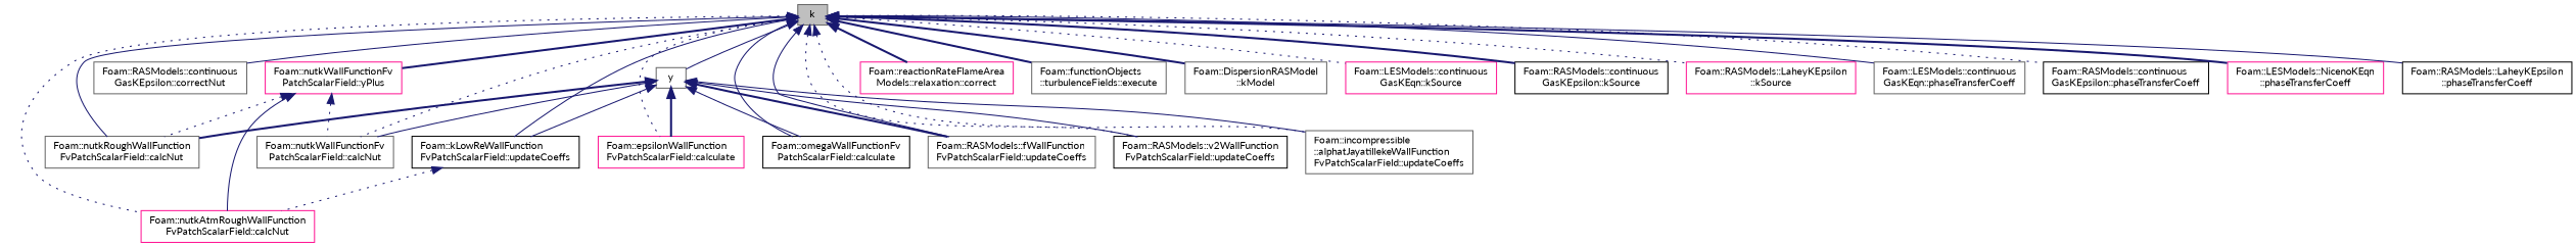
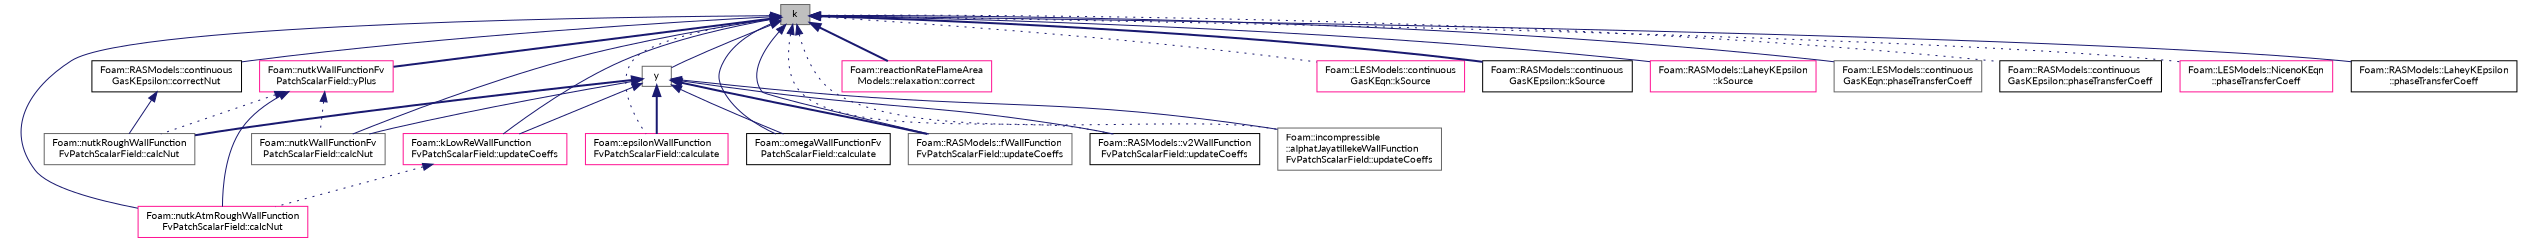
  digraph {
    fontname=Lato
    rankdir=TB
    node [color=gray40 fontname=Lato fontsize=10 shape=record]
    edge [color=midnightblue dir=back fontname=Lato fontsize=10 labelfontname=Helvetica labelfontsize=10 style=solid]
    n1 [fillcolor=grey75 fontcolor=black height=0.2 label=k style=filled width=0.4]
    n2 [height=0.2 label="Foam::nutkWallFunctionFv\lPatchScalarField::calcNut" width=0.4]
    n3 [height=0.2 label="Foam::nutkRoughWallFunction\lFvPatchScalarField::calcNut" width=0.4]
    n4 [color=deeppink height=0.2 label="Foam::nutkAtmRoughWallFunction\lFvPatchScalarField::calcNut" width=0.4]
    n5 [color=deeppink height=0.2 label="Foam::epsilonWallFunction\lFvPatchScalarField::calculate" width=0.4]
    n6 [color=black height=0.2 label="Foam::omegaWallFunctionFv\lPatchScalarField::calculate" width=0.4]
    n7 [color=deeppink height=0.2 label="Foam::reactionRateFlameArea\lModels::relaxation::correct" width=0.4]
-   n8 [height=0.2 label="Foam::RASModels::continuous\lGasKEpsilon::correctNut" width=0.4]
-   n9 [height=0.2 label="Foam::functionObjects\l::turbulenceFields::execute" width=0.4]
-   n10 [height=0.2 label="Foam::DispersionRASModel\l::kModel" width=0.4]
+   n8 [color=black height=0.2 label="Foam::RASModels::continuous\lGasKEpsilon::correctNut" width=0.4]
    n11 [color=deeppink height=0.2 label="Foam::LESModels::continuous\lGasKEqn::kSource" width=0.4]
    n12 [color=black height=0.2 label="Foam::RASModels::continuous\lGasKEpsilon::kSource" width=0.4]
    n13 [color=deeppink height=0.2 label="Foam::RASModels::LaheyKEpsilon\l::kSource" width=0.4]
    n14 [height=0.2 label="Foam::LESModels::continuous\lGasKEqn::phaseTransferCoeff" width=0.4]
    n15 [color=black height=0.2 label="Foam::RASModels::continuous\lGasKEpsilon::phaseTransferCoeff" width=0.4]
    n16 [color=deeppink height=0.2 label="Foam::LESModels::NicenoKEqn\l::phaseTransferCoeff" width=0.4]
    n17 [color=black height=0.2 label="Foam::RASModels::LaheyKEpsilon\l::phaseTransferCoeff" width=0.4]
    n18 [height=0.2 label="Foam::RASModels::fWallFunction\lFvPatchScalarField::updateCoeffs" width=0.4]
    n19 [color=black height=0.2 label="Foam::RASModels::v2WallFunction\lFvPatchScalarField::updateCoeffs" width=0.4]
-   n20 [color=black height=0.2 label="Foam::kLowReWallFunction\lFvPatchScalarField::updateCoeffs" width=0.4]
+   n20 [color=deeppink height=0.2 label="Foam::kLowReWallFunction\lFvPatchScalarField::updateCoeffs" width=0.4]
    n21 [height=0.2 label="Foam::incompressible\l::alphatJayatillekeWallFunction\lFvPatchScalarField::updateCoeffs" width=0.4]
    n22 [height=0.2 label=y width=0.4]
    n23 [color=deeppink height=0.2 label="Foam::nutkWallFunctionFv\lPatchScalarField::yPlus" width=0.4]
-   n1 -> n2 [style=dotted]
-   n1 -> n3
-   n1 -> n4 [style=dotted]
+   n1 -> n2
+   n8 -> n3
+   n1 -> n4
    n1 -> n5 [style=dotted]
    n1 -> n6
    n1 -> n7 [style=bold]
    n1 -> n8
-   n1 -> n9 [style=bold]
-   n1 -> n10 [style=bold]
    n1 -> n11 [style=dotted]
    n1 -> n12 [style=bold]
-   n1 -> n13 [style=dotted]
+   n1 -> n13
    n1 -> n14
    n1 -> n15 [style=dotted]
-   n1 -> n16 [style=bold]
+   n1 -> n16 [style=dotted]
    n1 -> n17
    n1 -> n18
    n1 -> n19 [style=dotted]
    n1 -> n20
    n1 -> n21 [style=dotted]
    n1 -> n22
    n1 -> n23 [style=bold]
    n20 -> n4 [style=dotted]
    n22 -> n2
    n22 -> n3 [style=bold]
    n22 -> n5 [style=bold]
    n22 -> n6
    n22 -> n18 [style=bold]
    n22 -> n19
    n22 -> n20
    n22 -> n21
    n23 -> n2 [style=dotted]
    n23 -> n3 [style=dotted]
    n23 -> n4
  }
